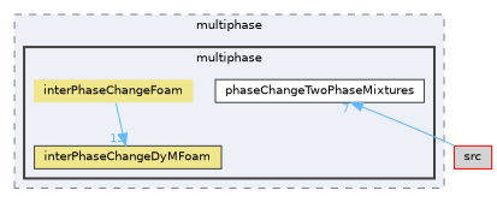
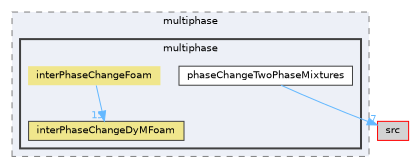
  digraph {
    compound=true
    node [fillcolor=khaki fontname=Helvetica fontsize=10 shape=box style=filled color=grey25]
    edge [color=steelblue1 fontcolor=steelblue1 fontname=Helvetica fontsize=10 labeldistance=1.5 labelfontname=Helvetica labelfontsize=10]
    n1 [height=0.2 label=interPhaseChangeFoam shape=plaintext width=0.4 color=""]
    n2 [height=0.2 label=interPhaseChangeDyMFoam width=0.4]
    n3 [fillcolor=white height=0.2 label=phaseChangeTwoPhaseMixtures width=0.4]
    n4 [color=red fillcolor=lightgrey height=0.2 label=src width=0.4]
    subgraph cluster_1 {
      bgcolor="#edf0f7"
      fontname=Helvetica
      fontsize=10
      label=multiphase
      pencolor=grey50
      style="filled,dashed"
      subgraph cluster_2 {
        bgcolor="#edf0f7"
        fontname=Helvetica
        fontsize=10
        label=multiphase
        pencolor=grey25
        style="filled,bold"
        n1
        n2
        n3
      }
    }
    n1 -> n2 [headlabel=15]
-   n4 -> n3 [headlabel=7]
+   n3 -> n4 [headlabel=7]
  }
